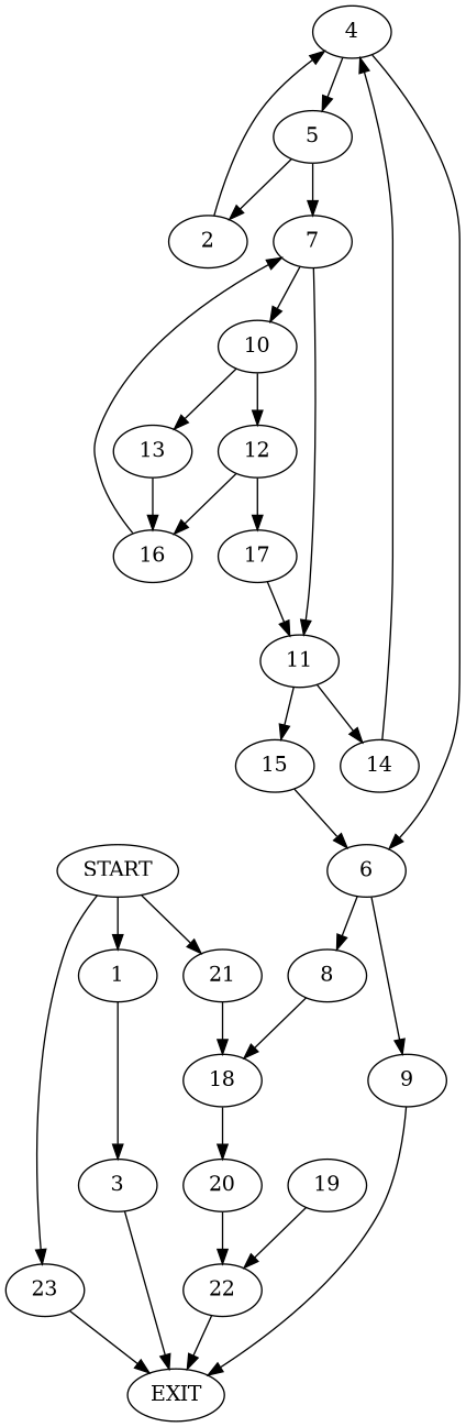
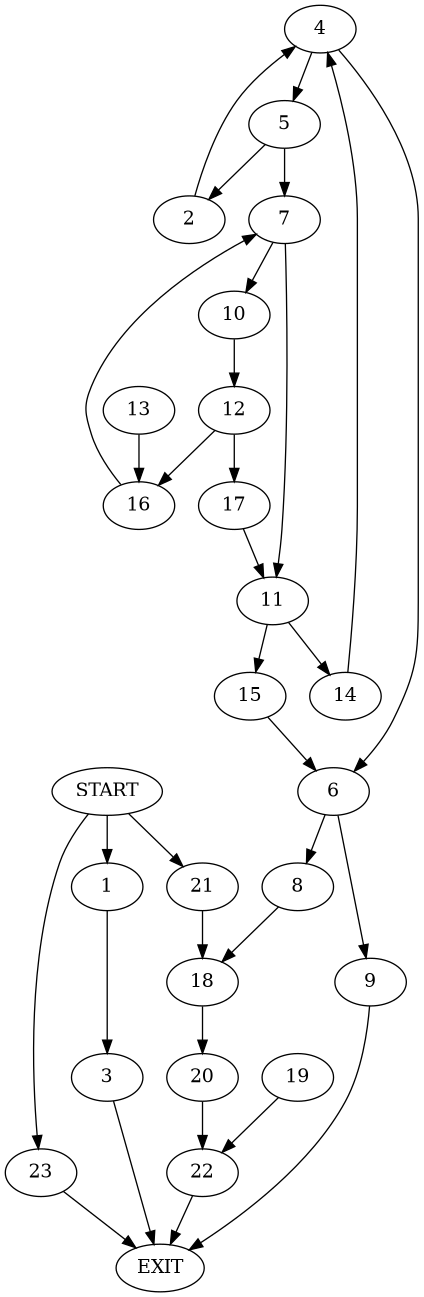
  digraph {
    n1 [label=START]
    1
    21
    23
    3
    18
    n7 [label=EXIT]
    2
    4
    5
    6
    7
    8
    9
    10
    11
    12
    13
    14
    15
    20
    16
    17
    19
    22
    n1 -> 1
    n1 -> 21
    n1 -> 23
    1 -> 3
    21 -> 18
    23 -> n7
    3 -> n7
    18 -> 20
    2 -> 4
    4 -> 5
    4 -> 6
    5 -> 2
    5 -> 7
    6 -> 8
    6 -> 9
    7 -> 10
    7 -> 11
    8 -> 18
    9 -> n7
    10 -> 12
-   10 -> 13
    11 -> 14
    11 -> 15
    12 -> 16
    12 -> 17
    13 -> 16
    14 -> 4
    15 -> 6
    20 -> 22
    16 -> 7
    17 -> 11
    19 -> 22
    22 -> n7
  }
